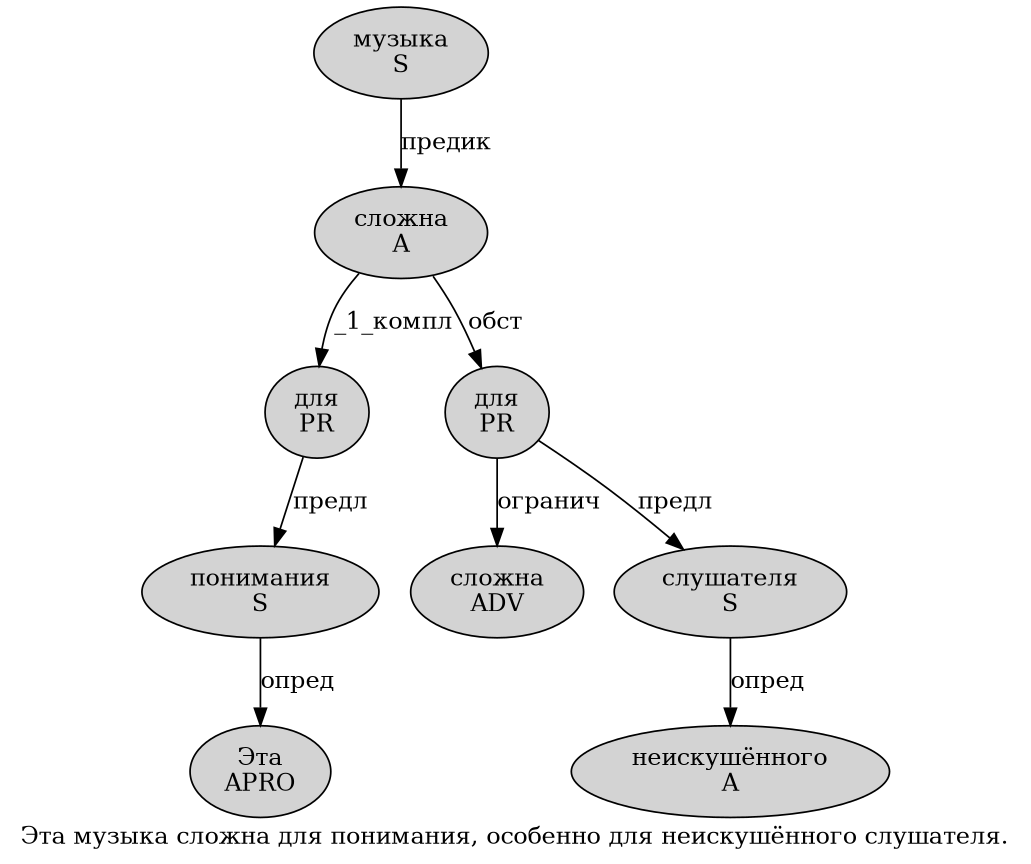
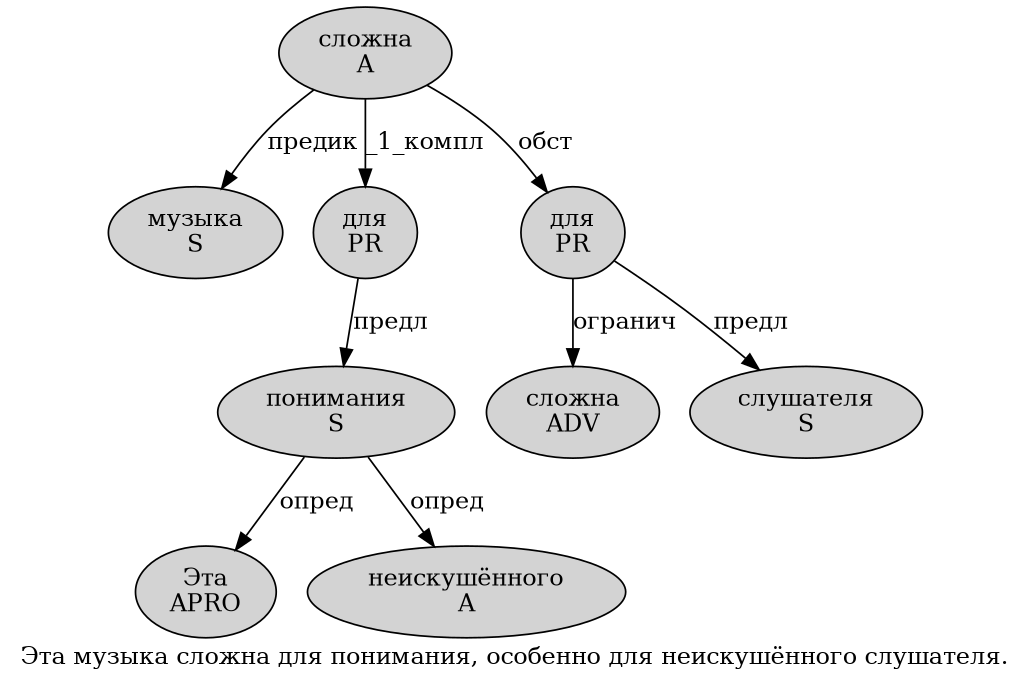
  digraph {
    label="Эта музыка сложна для понимания, особенно для неискушённого слушателя."
    node [fillcolor=lightgray penwidth=1 shape=ellipse style=filled]
    n1 [label="Эта\nAPRO"]
    n2 [label="музыка\nS"]
    n3 [label="сложна\nA"]
    n4 [label="для\nPR"]
    n5 [label="для\nPR"]
    n6 [label="понимания\nS"]
    n7 [label="сложна\nADV"]
    n8 [label="слушателя\nS"]
    n9 [label="неискушённого\nA"]
-   n2 -> n3 [label="предик"]
+   n3 -> n2 [label="предик"]
    n3 -> n4 [label="_1_компл"]
    n3 -> n5 [label="обст"]
    n4 -> n6 [label="предл"]
    n5 -> n7 [label="огранич"]
    n5 -> n8 [label="предл"]
    n6 -> n1 [label="опред"]
-   n8 -> n9 [label="опред"]
+   n6 -> n9 [label="опред"]
  }
